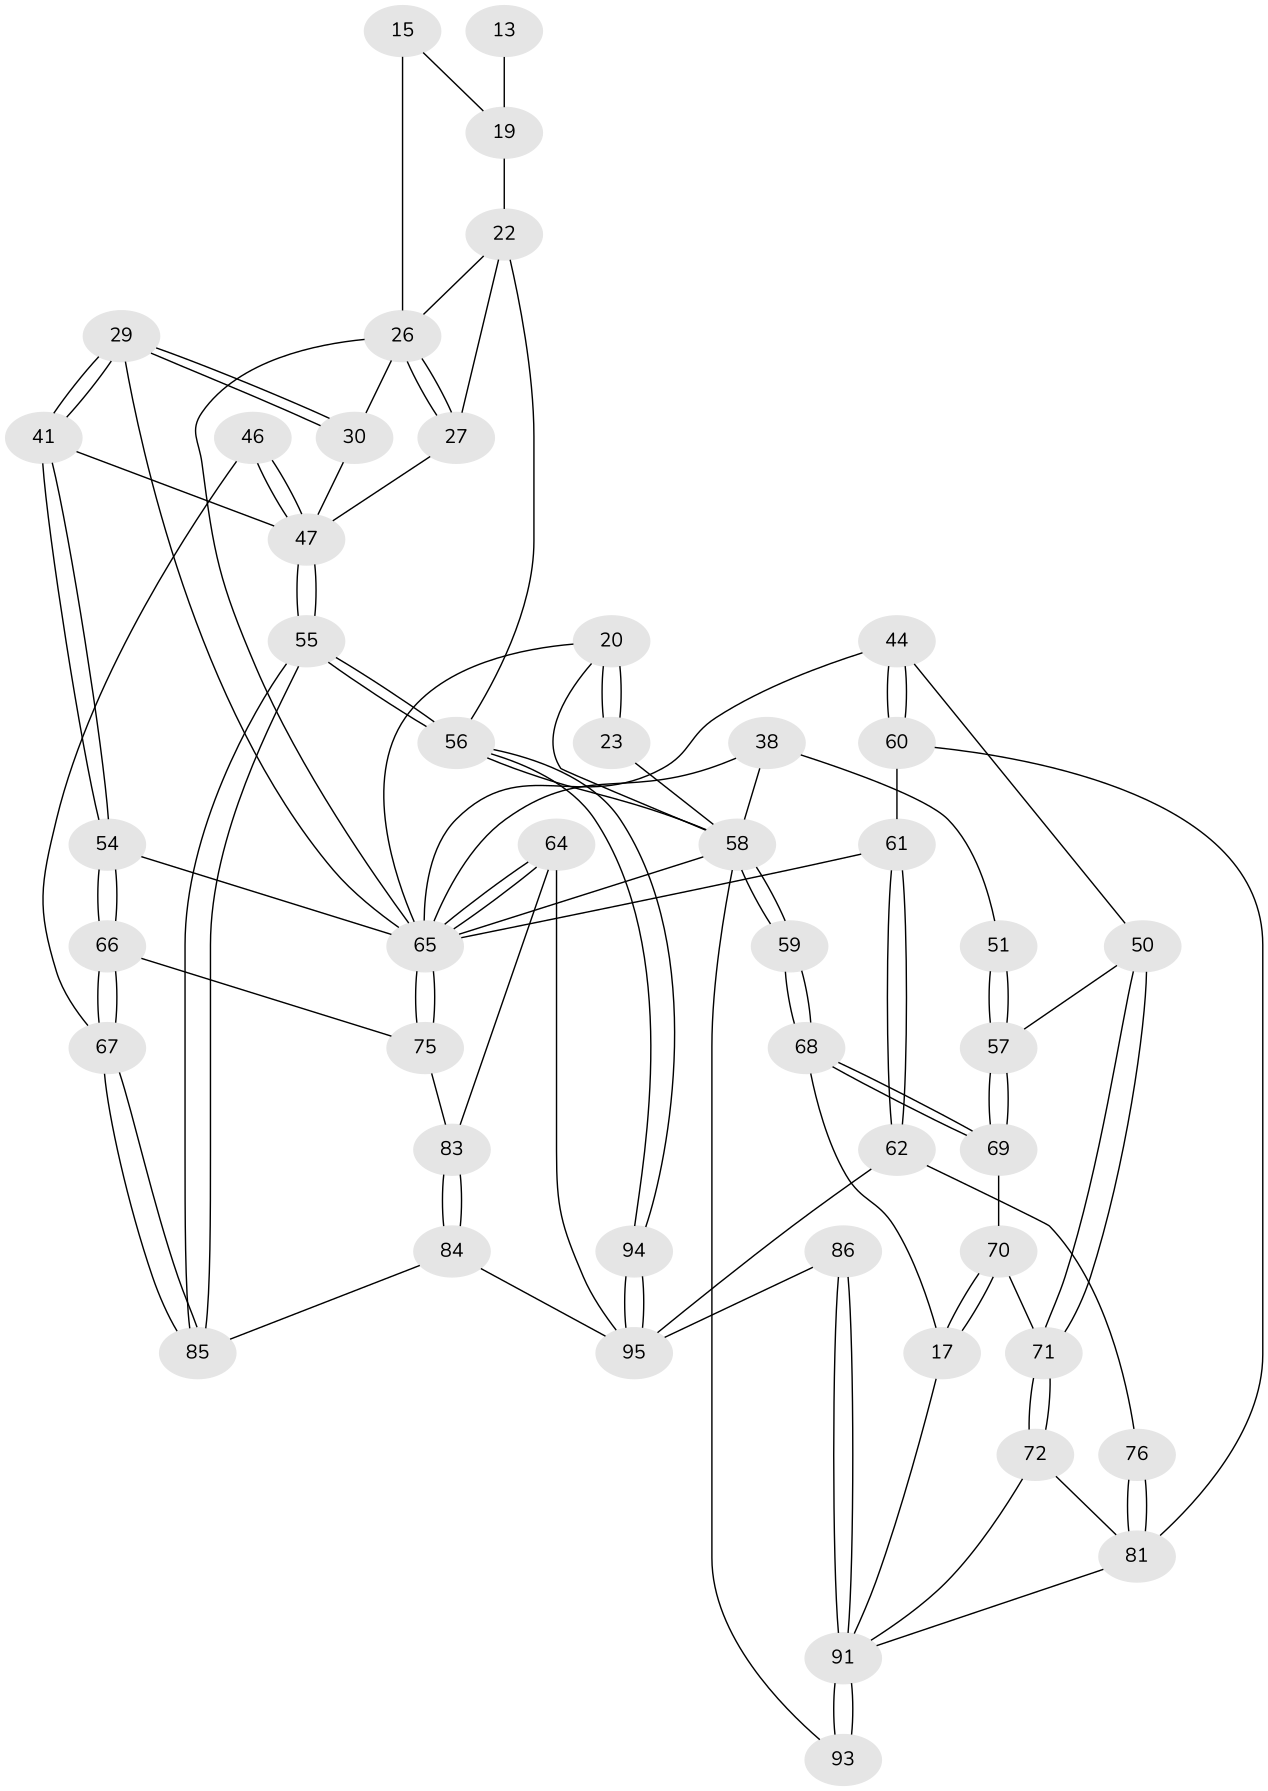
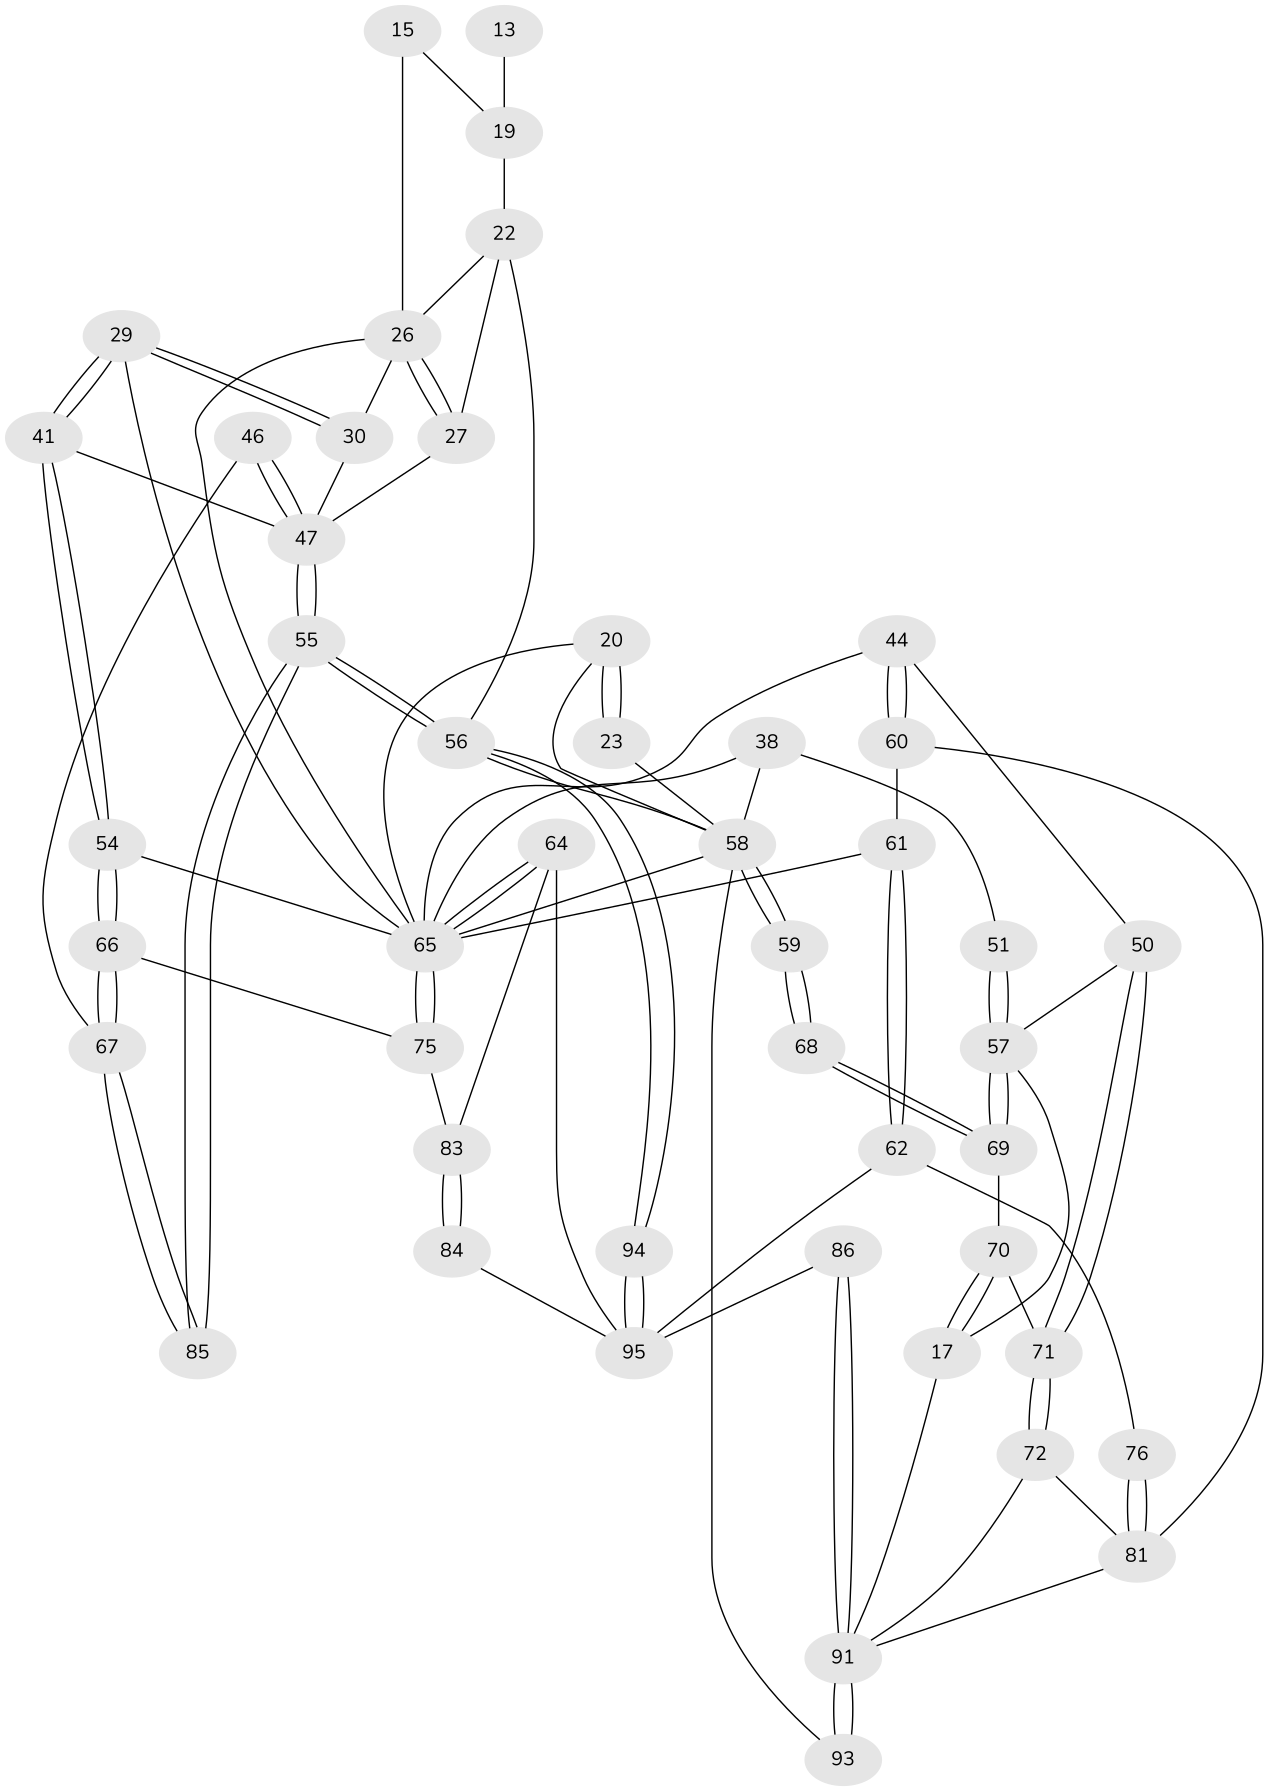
  graph {
    fontname=Nunito
    node [color=gray90 fontname=Nunito style=filled]
    edge [fontname=Nunito]
    19 [super="+11+14"]
    13
    22 [super="+18"]
    15
    26 [super="+17"]
    65 [super="+53+52+45+36"]
    27
    30
    56 [super="+3"]
    75
    20 [super="+7+8"]
    23
    58 [super="+2+21+37"]
    59
    93 [super="+90"]
    47 [super="+40+42"]
    94
    55
    29
    41
    54
    38 [super="+35"]
    51 [super="+48"]
    57 [super="+49"]
    66
    44 [super="+43"]
    50
    60
    71
    61
    81 [super="+73+74"]
    46
    67
    85
    69
    72
    95 [super="+87+88+92"]
    70
    68
    n40 [label=17]
    62
    91 [super="+79+80+82+78"]
    76
    64
    83
    84
    86
    19 -- 22
    13 -- 19 [weight=3]
    22 -- 26
    22 -- 27
    22 -- 56 [weight=2]
    15 -- 19 [weight=2]
    15 -- 26
    26 -- 65
    26 -- 27
    26 -- 27
    26 -- 30
    65 -- 75
    65 -- 75
    27 -- 47
    30 -- 47
    56 -- 58 [weight=2]
    56 -- 94
    56 -- 94
    75 -- 83
    20 -- 65
    20 -- 23 [weight=2]
    20 -- 23
    20 -- 58 [weight=2]
    23 -- 58
    58 -- 65
    58 -- 59 [weight=2]
    58 -- 59
    58 -- 93
    59 -- 68
    59 -- 68
    47 -- 55
    47 -- 55
    94 -- 95 [weight=2]
    94 -- 95
    55 -- 56
    55 -- 56
    55 -- 85
    55 -- 85
    29 -- 65
    29 -- 30
    29 -- 30
    29 -- 41
    29 -- 41
    41 -- 47
    41 -- 54
    41 -- 54
    54 -- 65
    54 -- 66
    54 -- 66
    38 -- 65
    38 -- 58 [weight=2]
    38 -- 51 [weight=2]
    51 -- 57 [weight=2]
    51 -- 57
    57 -- 69
    57 -- 69
    66 -- 75
    66 -- 67
    66 -- 67
    44 -- 65 [weight=2]
    44 -- 50
    44 -- 60
    44 -- 60
    50 -- 57
    50 -- 71
    50 -- 71
    60 -- 61
    60 -- 81
    71 -- 72
    71 -- 72
    61 -- 65
    61 -- 62
    61 -- 62
    81 -- 91
    46 -- 47 [weight=2]
    46 -- 47
    46 -- 67
    67 -- 85
    67 -- 85
    69 -- 70
    72 -- 81
    72 -- 91
    70 -- 71
    70 -- n40
    70 -- n40
    68 -- 69
    68 -- 69
-   68 -- n40
+   57 -- n40
    n40 -- 91
    62 -- 95
    62 -- 76
    91 -- 93 [weight=2]
    91 -- 93
    76 -- 81 [weight=2]
    76 -- 81
    64 -- 65
    64 -- 65
    64 -- 95
    64 -- 83
    83 -- 84
    83 -- 84
-   84 -- 85
    84 -- 95
    86 -- 95
    86 -- 91 [weight=2]
    86 -- 91
  }
